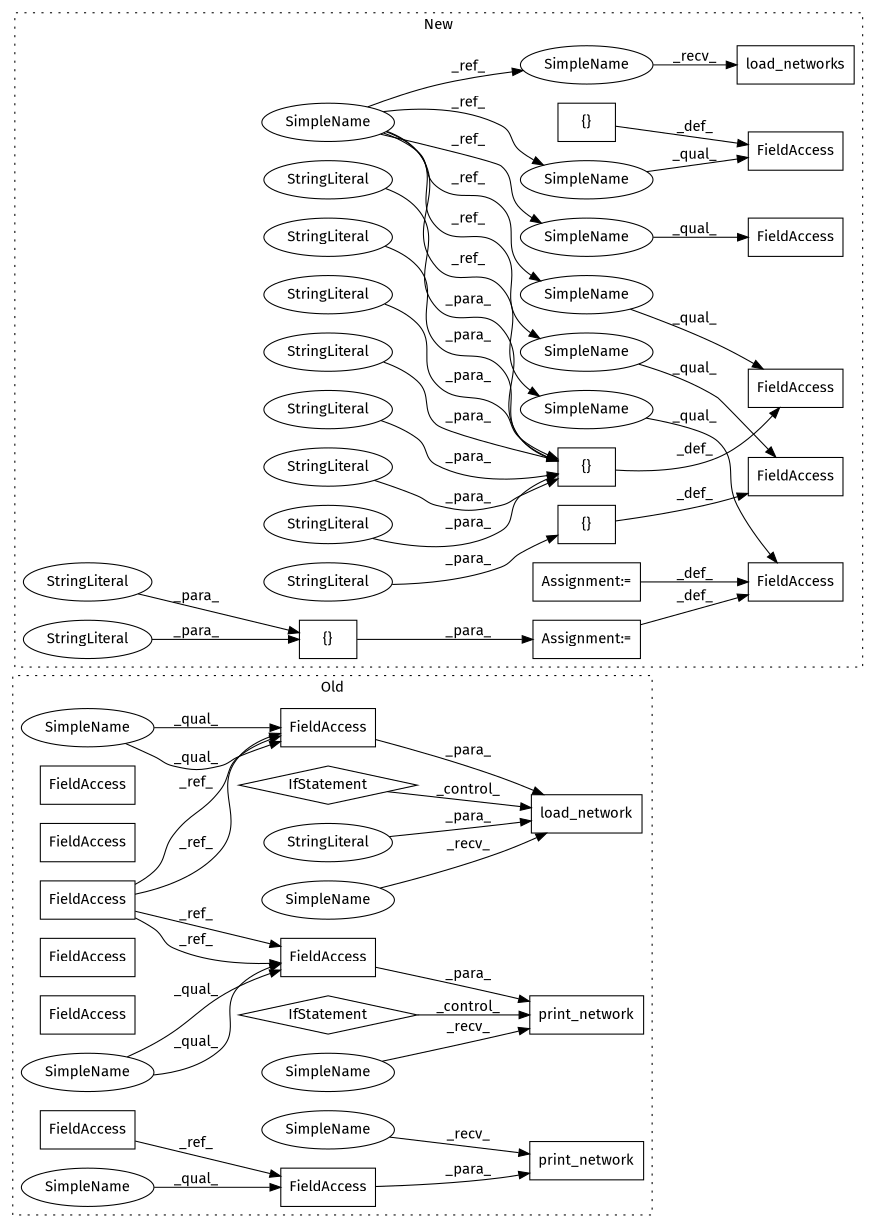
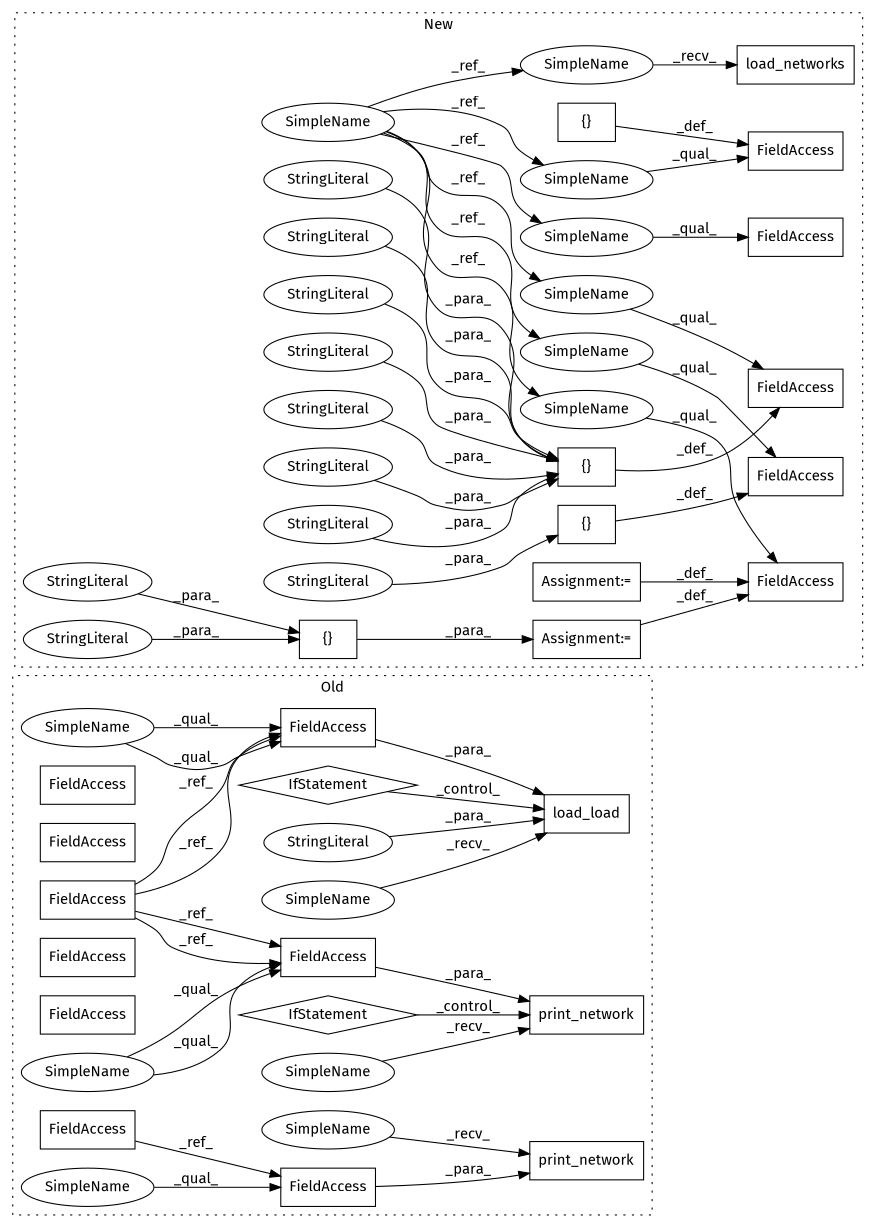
  digraph {
    rankdir=LR
    fontname="Fira Sans"
    node [a=22 l=4 s=1389 shape=box fontname="Fira Sans"]
    edge [fontname="Fira Sans"]
-   n1 [a=32 l="13,1" label=load_network s="1376,1418"]
+   n1 [a=32 l="13,1" label=load_load s="1376,1418"]
    n2 [a=25 l="4,2" label=IfStatement s="1343,1359" shape=diamond]
    n3 [a=45 l=5 label=StringLiteral s=1401 shape=ellipse]
    n4 [l=11 label=FieldAccess s=856]
    n5 [a=32 l="14,1" label=print_network s="2646,2683"]
    n6 [a=32 l="14,1" label=print_network s="2567,2604"]
    n7 [l=11 label=FieldAccess s=1000]
    n8 [l=11 label=FieldAccess s=510]
    n9 [l=11 label=FieldAccess s=654]
    n10 [l=11 label=FieldAccess]
    n11 [l=11 label=FieldAccess s=2660]
    n12 [a=25 l="4,2" label=IfStatement s="2611,2627" shape=diamond]
    n13 [a=42 l=8 label=SimpleName s=2637 shape=ellipse]
    n14 [a=42 l=8 label=SimpleName s=2558 shape=ellipse]
    n15 [l=11 label=FieldAccess s=2581]
    n16 [l=11 label=FieldAccess s=2660]
    n17 [l=11 label=FieldAccess]
    n18 [a=42 label=SimpleName s=2581 shape=ellipse]
    n19 [a=42 label=SimpleName s=1371 shape=ellipse]
    n20 [a=42 label=SimpleName shape=ellipse]
    n21 [a=42 label=SimpleName s=2660 shape=ellipse]
    n22 [a=32 l="14,1" label=load_networks s="1776,1805"]
    n23 [a=42 label=SimpleName s=292 shape=ellipse]
    n24 [l=15 label=FieldAccess s=515]
    n25 [a=4 l="1,1" label="{}" s="543,603"]
    n26 [a=45 l=5 label=StringLiteral s=550 shape=ellipse]
    n27 [a=45 l=9 label=StringLiteral s=556 shape=ellipse]
    n28 [l=16 label=FieldAccess s=1031]
    n29 [a=4 l="1,1" label="{}" s="1060,1072"]
    n30 [a=45 l=9 label=StringLiteral s=586 shape=ellipse]
    n31 [a=45 l=7 label=StringLiteral s=566 shape=ellipse]
    n32 [a=45 l=5 label=StringLiteral s=1067 shape=ellipse]
    n33 [a=45 l=5 label=StringLiteral s=580 shape=ellipse]
    n34 [a=45 l=5 label=StringLiteral s=574 shape=ellipse]
    n35 [l=17 label=FieldAccess s=872]
    n36 [a=4 l="1,1" label="{}" s="637,663"]
    n37 [a=45 l=8 label=StringLiteral s=638 shape=ellipse]
    n38 [a=45 l=5 label=StringLiteral s=544 shape=ellipse]
    n39 [l=16 label=FieldAccess s=955]
    n40 [a=4 l="1,1" label="{}" s="984,1008"]
    n41 [a=45 l=7 label=StringLiteral s=656 shape=ellipse]
    n42 [l=8 label=FieldAccess s=751]
    n43 [a=7 l=1 label="Assignment:=" s=624]
    n44 [a=7 l=1 label="Assignment:=" s=684]
    n45 [a=42 label=SimpleName s=751 shape=ellipse]
    n46 [a=42 label=SimpleName s=1771 shape=ellipse]
    n47 [a=42 label=SimpleName s=515 shape=ellipse]
    n48 [a=42 label=SimpleName s=872 shape=ellipse]
    n49 [a=42 label=SimpleName s=955 shape=ellipse]
    n50 [a=42 label=SimpleName s=1031 shape=ellipse]
    subgraph cluster_1 {
      label=Old
      style=dotted
      n1
      n2
      n3
      n4
      n5
      n6
      n7
      n8
      n9
      n10
      n11
      n12
      n13
      n14
      n15
      n16
      n17
      n18
      n19
      n20
      n21
    }
    subgraph cluster_2 {
      label=New
      style=dotted
      n22
      n23
      n24
      n25
      n26
      n27
      n28
      n29
      n30
      n31
      n32
      n33
      n34
      n35
      n36
      n37
      n38
      n39
      n40
      n41
      n42
      n43
      n44
      n45
      n46
      n47
      n48
      n49
      n50
    }
    n2 -> n1 [label=_control_]
    n3 -> n1 [label=_para_]
    n4 -> n16 [label=_ref_]
    n4 -> n16 [label=_ref_]
    n4 -> n17 [label=_ref_]
    n4 -> n17 [label=_ref_]
    n9 -> n15 [label=_ref_]
    n12 -> n5 [label=_control_]
    n13 -> n5 [label=_recv_]
    n14 -> n6 [label=_recv_]
    n15 -> n6 [label=_para_]
    n16 -> n5 [label=_para_]
    n17 -> n1 [label=_para_]
    n18 -> n15 [label=_qual_]
    n19 -> n1 [label=_recv_]
    n20 -> n17 [label=_qual_]
    n20 -> n17 [label=_qual_]
    n21 -> n16 [label=_qual_]
    n21 -> n16 [label=_qual_]
    n23 -> n45 [label=_ref_]
    n23 -> n46 [label=_ref_]
    n23 -> n47 [label=_ref_]
    n23 -> n48 [label=_ref_]
    n23 -> n49 [label=_ref_]
    n23 -> n50 [label=_ref_]
    n25 -> n24 [label=_def_]
    n26 -> n25 [label=_para_]
    n27 -> n25 [label=_para_]
    n29 -> n28 [label=_def_]
    n30 -> n25 [label=_para_]
    n31 -> n25 [label=_para_]
    n32 -> n29 [label=_para_]
    n33 -> n25 [label=_para_]
    n34 -> n25 [label=_para_]
    n36 -> n43 [label=_para_]
    n37 -> n36 [label=_para_]
    n38 -> n25 [label=_para_]
    n40 -> n39 [label=_def_]
    n41 -> n36 [label=_para_]
    n43 -> n35 [label=_def_]
    n44 -> n35 [label=_def_]
    n45 -> n42 [label=_qual_]
    n46 -> n22 [label=_recv_]
    n47 -> n24 [label=_qual_]
    n48 -> n35 [label=_qual_]
    n49 -> n39 [label=_qual_]
    n50 -> n28 [label=_qual_]
  }
